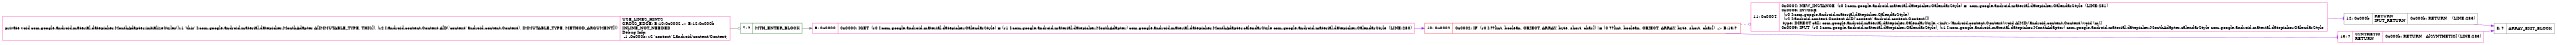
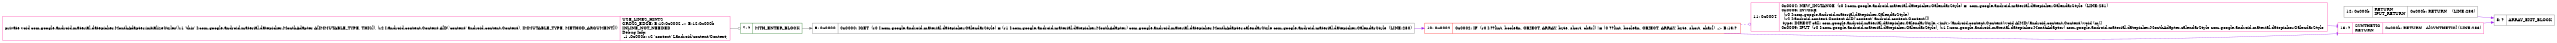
  digraph {
    rankdir=LR
    node [color=deeppink shape=record]
    edge [arrowhead=normal color=purple]
    n1 [color=darkgreen label="{7\:\ ?|MTH_ENTER_BLOCK\l}"]
-   n2 [label="{9\:\ 0x0000|0x0000: IGET  (r0 I:com.google.android.material.datepicker.CalendarStyle) = (r1 I:com.google.android.material.datepicker.MonthAdapter) com.google.android.material.datepicker.MonthAdapter.calendarStyle com.google.android.material.datepicker.CalendarStyle  (LINE:280)\l}"]
+   n2 [color=gray40 label="{9\:\ 0x0000|0x0000: IGET  (r0 I:com.google.android.material.datepicker.CalendarStyle) = (r1 I:com.google.android.material.datepicker.MonthAdapter) com.google.android.material.datepicker.MonthAdapter.calendarStyle com.google.android.material.datepicker.CalendarStyle  (LINE:280)\l}"]
    n3 [color=red label="{10\:\ 0x0002|0x0002: IF  (r0 I:??[int, boolean, OBJECT, ARRAY, byte, short, char]) != (0 ??[int, boolean, OBJECT, ARRAY, byte, short, char])  \-\> B:13:? \l}"]
    n4 [label="{11\:\ 0x0004|0x0004: NEW_INSTANCE  (r0 I:com.google.android.material.datepicker.CalendarStyle) =  com.google.android.material.datepicker.CalendarStyle  (LINE:281)\l0x0006: INVOKE  \l  (r0 I:com.google.android.material.datepicker.CalendarStyle)\l  (r2 I:android.content.Context A[D('context' android.content.Context)])\l type: DIRECT call: com.google.android.material.datepicker.CalendarStyle.\<init\>(android.content.Context):void A[MD:(android.content.Context):void (m)]\l0x0009: IPUT  (r0 I:com.google.android.material.datepicker.CalendarStyle), (r1 I:com.google.android.material.datepicker.MonthAdapter) com.google.android.material.datepicker.MonthAdapter.calendarStyle com.google.android.material.datepicker.CalendarStyle \l}"]
    n5 [label="{13\:\ ?|SYNTHETIC\lRETURN\l|0x000b: RETURN   A[SYNTHETIC] (LINE:283)\l}"]
    n6 [color=gray40 label="{12\:\ 0x000b|RETURN\lIPUT_RETURN\l|0x000b: RETURN    (LINE:283)\l}"]
    n7 [color=gray40 label="{8\:\ ?|ARRAY_EXIT_BLOCK\l}"]
    n8 [label="{private void com.google.android.material.datepicker.MonthAdapter.initializeStyles((r1 'this' I:com.google.android.material.datepicker.MonthAdapter A[IMMUTABLE_TYPE, THIS]), (r2 I:android.content.Context A[D('context' android.content.Context), IMMUTABLE_TYPE, METHOD_ARGUMENT]))  | USE_LINES_HINTS\lCROSS_EDGE: B:10:0x0002 \-\> B:12:0x000b\lINLINE_NOT_NEEDED\lDebug Info:\l  \-1 \-0x000b: r2 'context' Landroid\/content\/Context;\l}"]
    n1 -> n2 [color=gray40]
    n2 -> n3
    n3 -> n4 [arrowhead=odot style=dashed]
    n3 -> n5 [arrowhead=tee]
-   n4 -> n6 [arrowhead=tee]
+   n4 -> n5 [arrowhead=tee]
    n5 -> n7
    n6 -> n7
    n8 -> n1 [arrowhead=odot color=gray40]
  }
